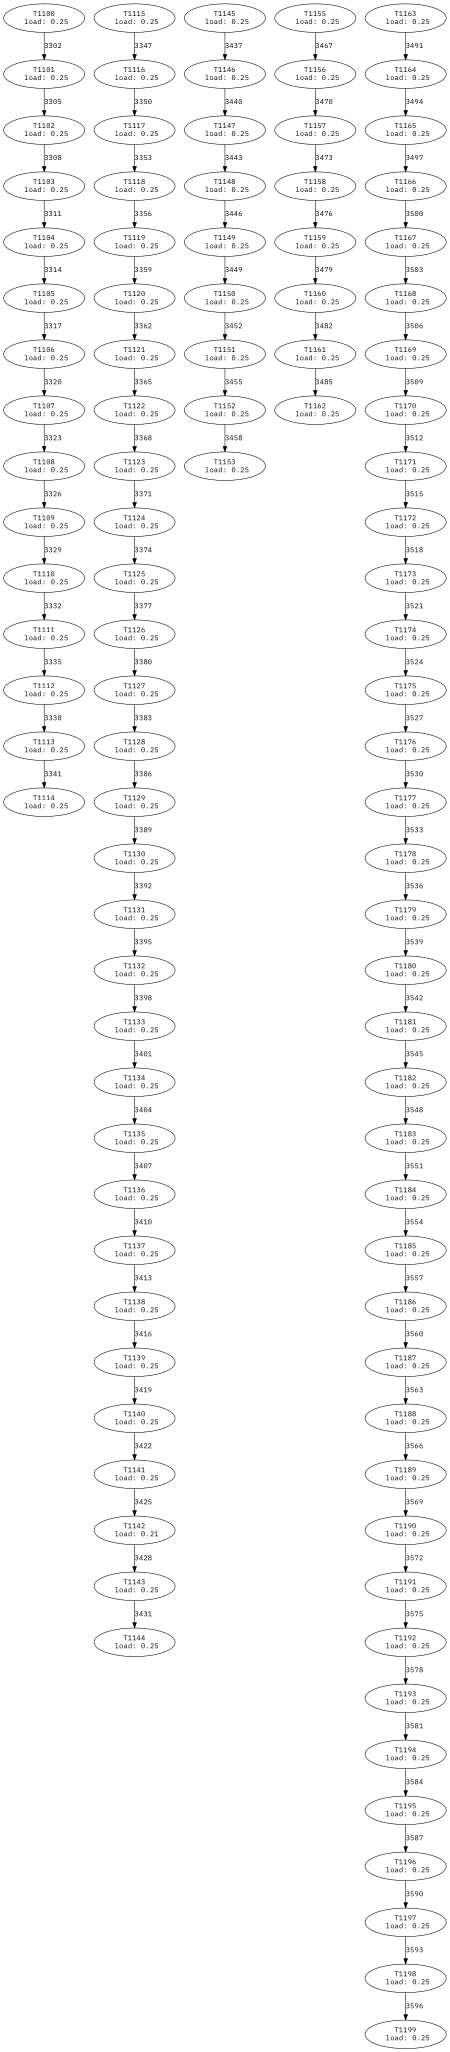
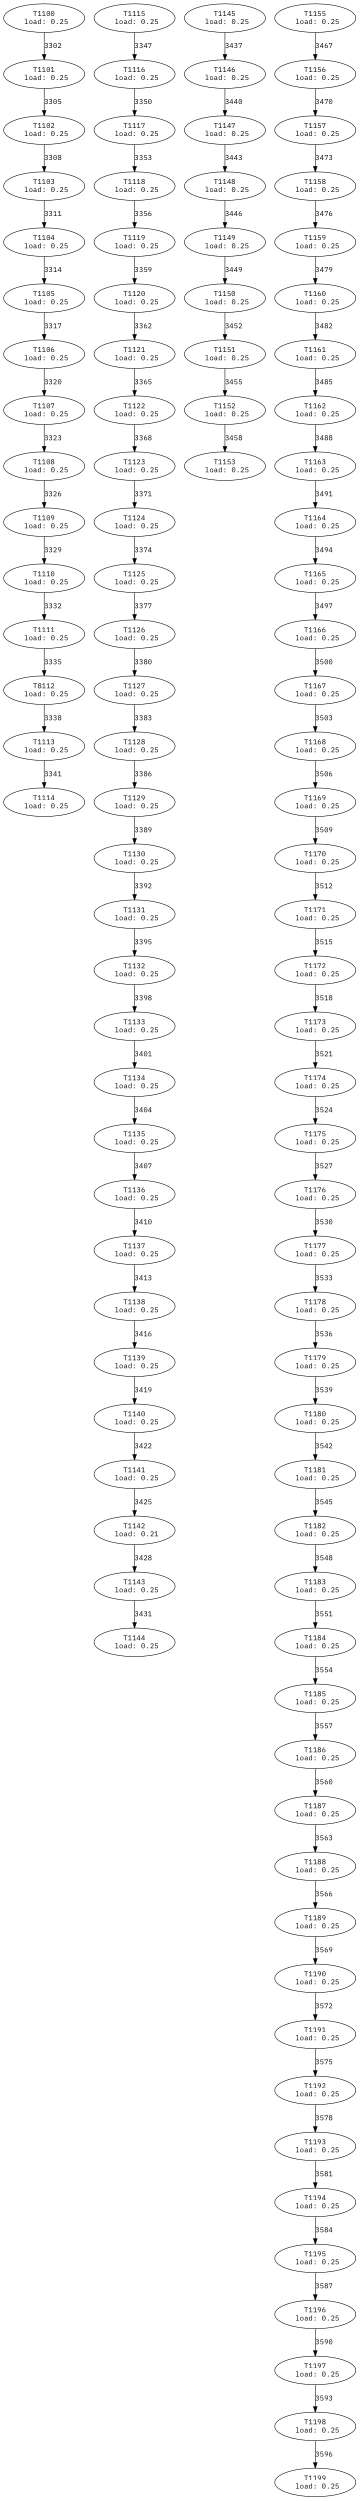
  digraph {
    fontname="IBM Plex Mono"
    node [fontname="IBM Plex Mono"]
    edge [fontname="IBM Plex Mono"]
    n1 [label="T1100\n load: 0.25"]
    n2 [label="T1101\n load: 0.25"]
    n3 [label="T1102\n load: 0.25"]
    n4 [label="T1103\n load: 0.25"]
    n5 [label="T1104\n load: 0.25"]
    n6 [label="T1105\n load: 0.25"]
    n7 [label="T1106\n load: 0.25"]
    n8 [label="T1107\n load: 0.25"]
    n9 [label="T1108\n load: 0.25"]
    n10 [label="T1109\n load: 0.25"]
    n11 [label="T1110\n load: 0.25"]
    n12 [label="T1111\n load: 0.25"]
-   n13 [label="T1112\n load: 0.25"]
+   n13 [label="T8112\n load: 0.25"]
    n14 [label="T1113\n load: 0.25"]
    n15 [label="T1114\n load: 0.25"]
    n16 [label="T1115\n load: 0.25"]
    n17 [label="T1116\n load: 0.25"]
    n18 [label="T1117\n load: 0.25"]
    n19 [label="T1118\n load: 0.25"]
    n20 [label="T1119\n load: 0.25"]
    n21 [label="T1120\n load: 0.25"]
    n22 [label="T1121\n load: 0.25"]
    n23 [label="T1122\n load: 0.25"]
    n24 [label="T1123\n load: 0.25"]
    n25 [label="T1124\n load: 0.25"]
    n26 [label="T1125\n load: 0.25"]
    n27 [label="T1126\n load: 0.25"]
    n28 [label="T1127\n load: 0.25"]
    n29 [label="T1128\n load: 0.25"]
    n30 [label="T1129\n load: 0.25"]
    n31 [label="T1130\n load: 0.25"]
    n32 [label="T1131\n load: 0.25"]
    n33 [label="T1132\n load: 0.25"]
    n34 [label="T1133\n load: 0.25"]
    n35 [label="T1134\n load: 0.25"]
    n36 [label="T1135\n load: 0.25"]
    n37 [label="T1136\n load: 0.25"]
    n38 [label="T1137\n load: 0.25"]
    n39 [label="T1138\n load: 0.25"]
    n40 [label="T1139\n load: 0.25"]
    n41 [label="T1140\n load: 0.25"]
    n42 [label="T1141\n load: 0.25"]
    n43 [label="T1142\n load: 0.21"]
    n44 [label="T1143\n load: 0.25"]
    n45 [label="T1144\n load: 0.25"]
    n46 [label="T1145\n load: 0.25"]
    n47 [label="T1146\n load: 0.25"]
    n48 [label="T1147\n load: 0.25"]
    n49 [label="T1148\n load: 0.25"]
    n50 [label="T1149\n load: 0.25"]
    n51 [label="T1150\n load: 0.25"]
    n52 [label="T1151\n load: 0.25"]
    n53 [label="T1152\n load: 0.25"]
    n54 [label="T1153\n load: 0.25"]
    n55 [label="T1155\n load: 0.25"]
    n56 [label="T1156\n load: 0.25"]
    n57 [label="T1157\n load: 0.25"]
    n58 [label="T1158\n load: 0.25"]
    n59 [label="T1159\n load: 0.25"]
    n60 [label="T1160\n load: 0.25"]
    n61 [label="T1161\n load: 0.25"]
    n62 [label="T1162\n load: 0.25"]
    n63 [label="T1163\n load: 0.25"]
    n64 [label="T1164\n load: 0.25"]
    n65 [label="T1165\n load: 0.25"]
    n66 [label="T1166\n load: 0.25"]
    n67 [label="T1167\n load: 0.25"]
    n68 [label="T1168\n load: 0.25"]
    n69 [label="T1169\n load: 0.25"]
    n70 [label="T1170\n load: 0.25"]
    n71 [label="T1171\n load: 0.25"]
    n72 [label="T1172\n load: 0.25"]
    n73 [label="T1173\n load: 0.25"]
    n74 [label="T1174\n load: 0.25"]
    n75 [label="T1175\n load: 0.25"]
    n76 [label="T1176\n load: 0.25"]
    n77 [label="T1177\n load: 0.25"]
    n78 [label="T1178\n load: 0.25"]
    n79 [label="T1179\n load: 0.25"]
    n80 [label="T1180\n load: 0.25"]
    n81 [label="T1181\n load: 0.25"]
    n82 [label="T1182\n load: 0.25"]
    n83 [label="T1183\n load: 0.25"]
    n84 [label="T1184\n load: 0.25"]
    n85 [label="T1185\n load: 0.25"]
    n86 [label="T1186\n load: 0.25"]
    n87 [label="T1187\n load: 0.25"]
    n88 [label="T1188\n load: 0.25"]
    n89 [label="T1189\n load: 0.25"]
    n90 [label="T1190\n load: 0.25"]
    n91 [label="T1191\n load: 0.25"]
    n92 [label="T1192\n load: 0.25"]
    n93 [label="T1193\n load: 0.25"]
    n94 [label="T1194\n load: 0.25"]
    n95 [label="T1195\n load: 0.25"]
    n96 [label="T1196\n load: 0.25"]
    n97 [label="T1197\n load: 0.25"]
    n98 [label="T1198\n load: 0.25"]
    n99 [label="T1199\n load: 0.25"]
    n1 -> n2 [label=3302]
    n2 -> n3 [label=3305]
    n3 -> n4 [label=3308]
    n4 -> n5 [label=3311]
    n5 -> n6 [label=3314]
    n6 -> n7 [label=3317]
    n7 -> n8 [label=3320]
    n8 -> n9 [label=3323]
    n9 -> n10 [label=3326]
    n10 -> n11 [label=3329]
    n11 -> n12 [label=3332]
    n12 -> n13 [label=3335]
    n13 -> n14 [label=3338]
    n14 -> n15 [label=3341]
    n16 -> n17 [label=3347]
    n17 -> n18 [label=3350]
    n18 -> n19 [label=3353]
    n19 -> n20 [label=3356]
    n20 -> n21 [label=3359]
    n21 -> n22 [label=3362]
    n22 -> n23 [label=3365]
    n23 -> n24 [label=3368]
    n24 -> n25 [label=3371]
    n25 -> n26 [label=3374]
    n26 -> n27 [label=3377]
    n27 -> n28 [label=3380]
    n28 -> n29 [label=3383]
    n29 -> n30 [label=3386]
    n30 -> n31 [label=3389]
    n31 -> n32 [label=3392]
    n32 -> n33 [label=3395]
    n33 -> n34 [label=3398]
    n34 -> n35 [label=3401]
    n35 -> n36 [label=3404]
    n36 -> n37 [label=3407]
    n37 -> n38 [label=3410]
    n38 -> n39 [label=3413]
    n39 -> n40 [label=3416]
    n40 -> n41 [label=3419]
    n41 -> n42 [label=3422]
    n42 -> n43 [label=3425]
    n43 -> n44 [label=3428]
    n44 -> n45 [label=3431]
    n46 -> n47 [label=3437]
    n47 -> n48 [label=3440]
    n48 -> n49 [label=3443]
    n49 -> n50 [label=3446]
    n50 -> n51 [label=3449]
    n51 -> n52 [label=3452]
    n52 -> n53 [label=3455]
    n53 -> n54 [label=3458]
    n55 -> n56 [label=3467]
    n56 -> n57 [label=3470]
    n57 -> n58 [label=3473]
    n58 -> n59 [label=3476]
    n59 -> n60 [label=3479]
    n60 -> n61 [label=3482]
    n61 -> n62 [label=3485]
+   n62 -> n63 [label=3488]
    n63 -> n64 [label=3491]
    n64 -> n65 [label=3494]
    n65 -> n66 [label=3497]
    n66 -> n67 [label=3500]
    n67 -> n68 [label=3503]
    n68 -> n69 [label=3506]
    n69 -> n70 [label=3509]
    n70 -> n71 [label=3512]
    n71 -> n72 [label=3515]
    n72 -> n73 [label=3518]
    n73 -> n74 [label=3521]
    n74 -> n75 [label=3524]
    n75 -> n76 [label=3527]
    n76 -> n77 [label=3530]
    n77 -> n78 [label=3533]
    n78 -> n79 [label=3536]
    n79 -> n80 [label=3539]
    n80 -> n81 [label=3542]
    n81 -> n82 [label=3545]
    n82 -> n83 [label=3548]
    n83 -> n84 [label=3551]
    n84 -> n85 [label=3554]
    n85 -> n86 [label=3557]
    n86 -> n87 [label=3560]
    n87 -> n88 [label=3563]
    n88 -> n89 [label=3566]
    n89 -> n90 [label=3569]
    n90 -> n91 [label=3572]
    n91 -> n92 [label=3575]
    n92 -> n93 [label=3578]
    n93 -> n94 [label=3581]
    n94 -> n95 [label=3584]
    n95 -> n96 [label=3587]
    n96 -> n97 [label=3590]
    n97 -> n98 [label=3593]
    n98 -> n99 [label=3596]
  }
